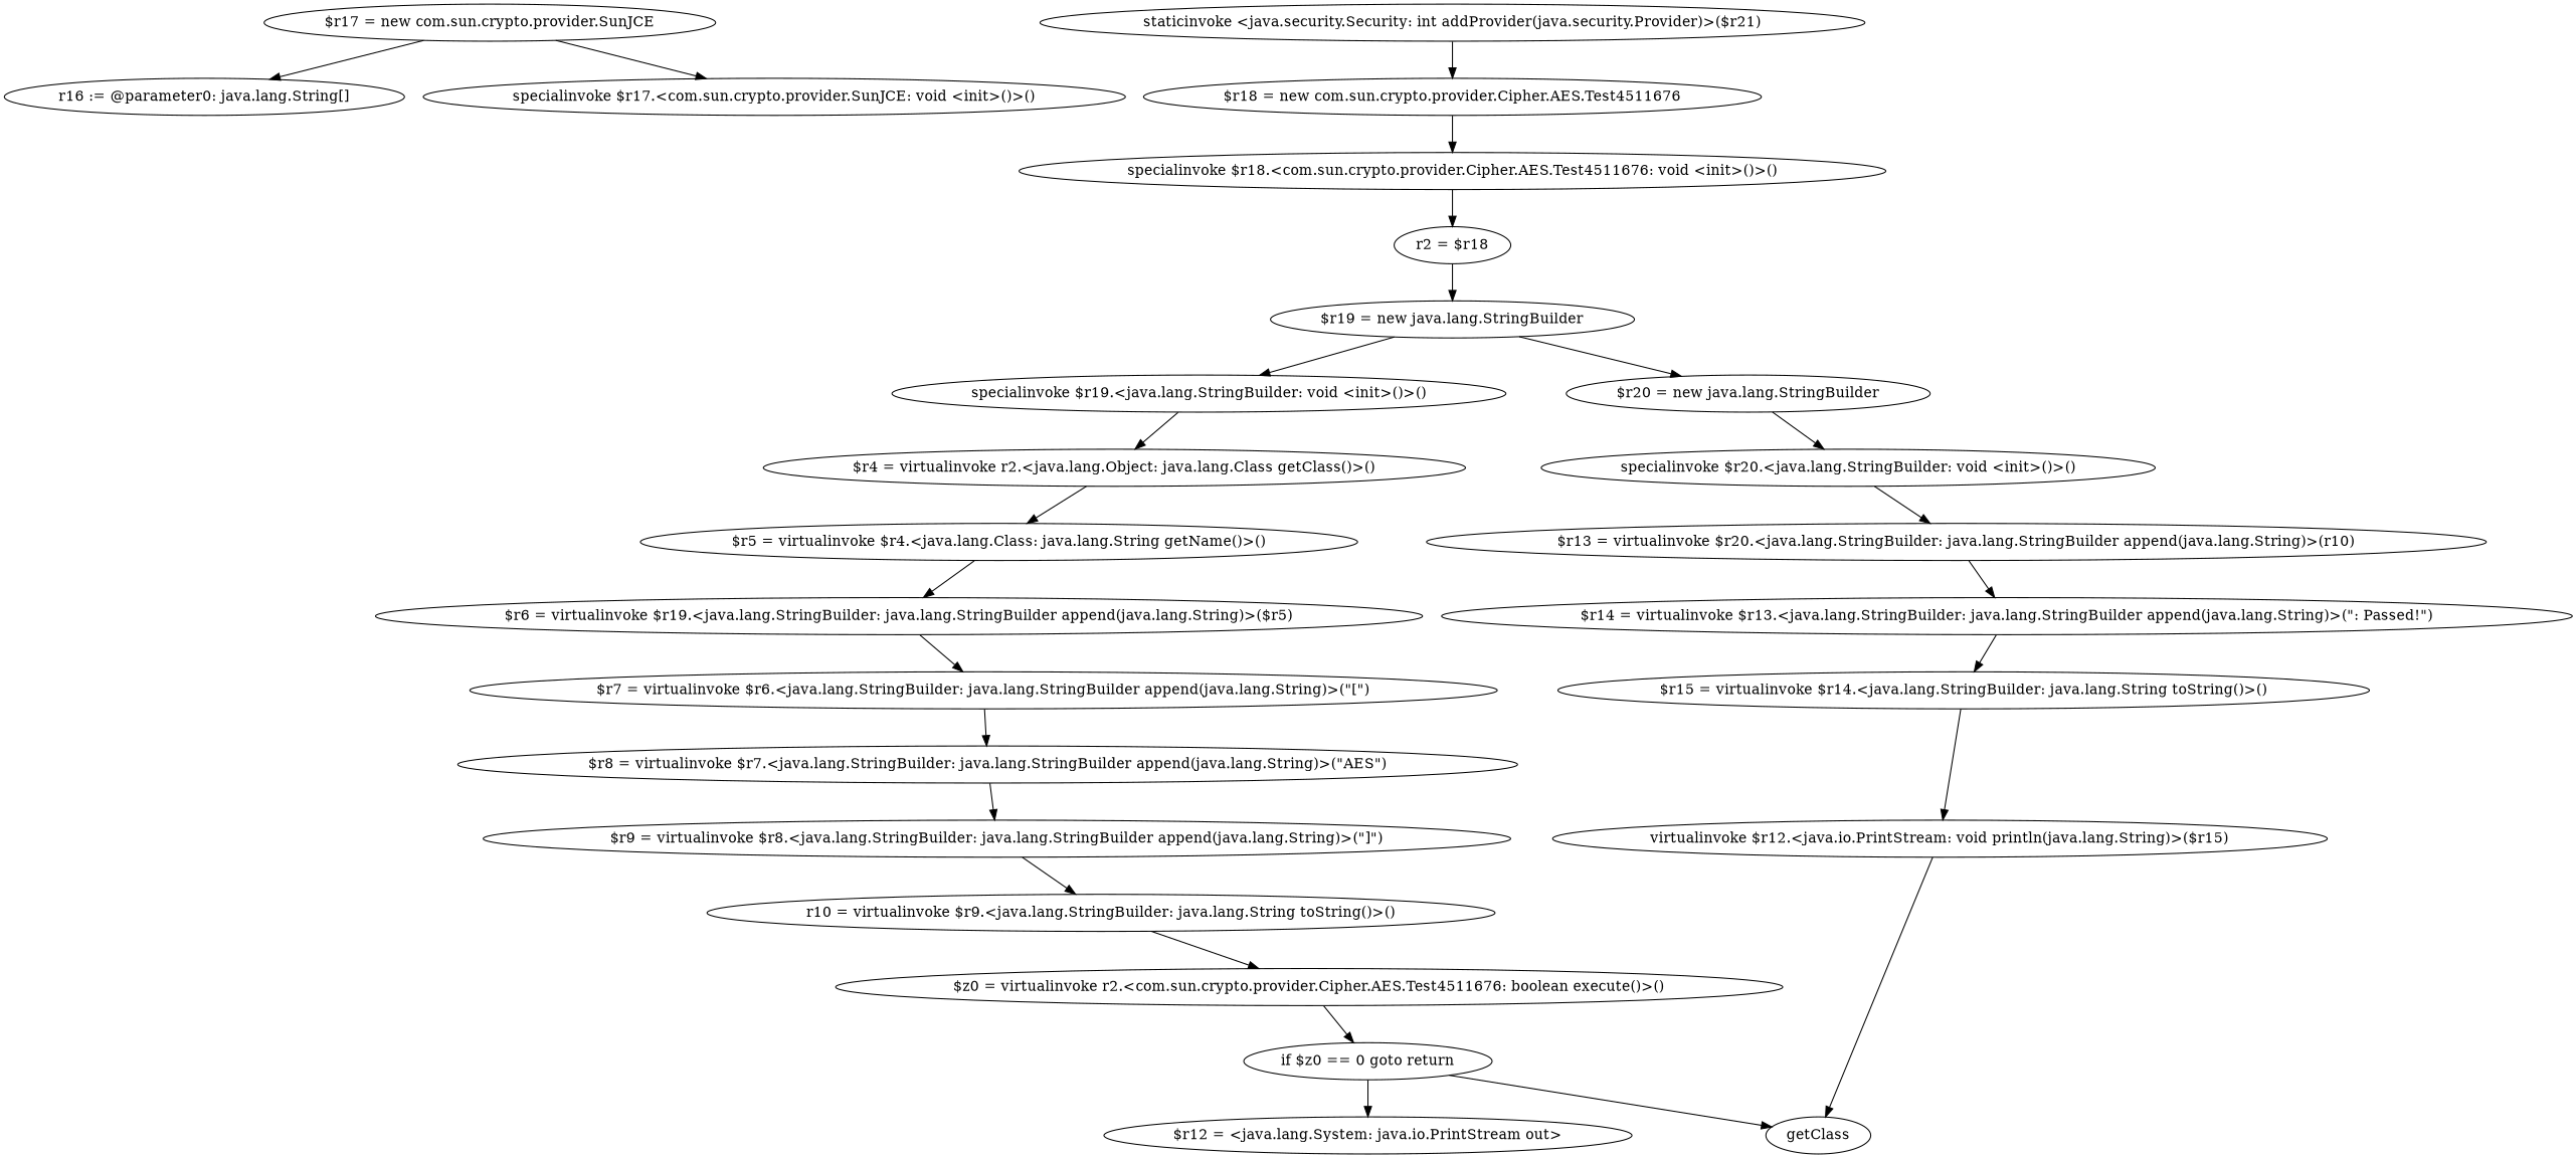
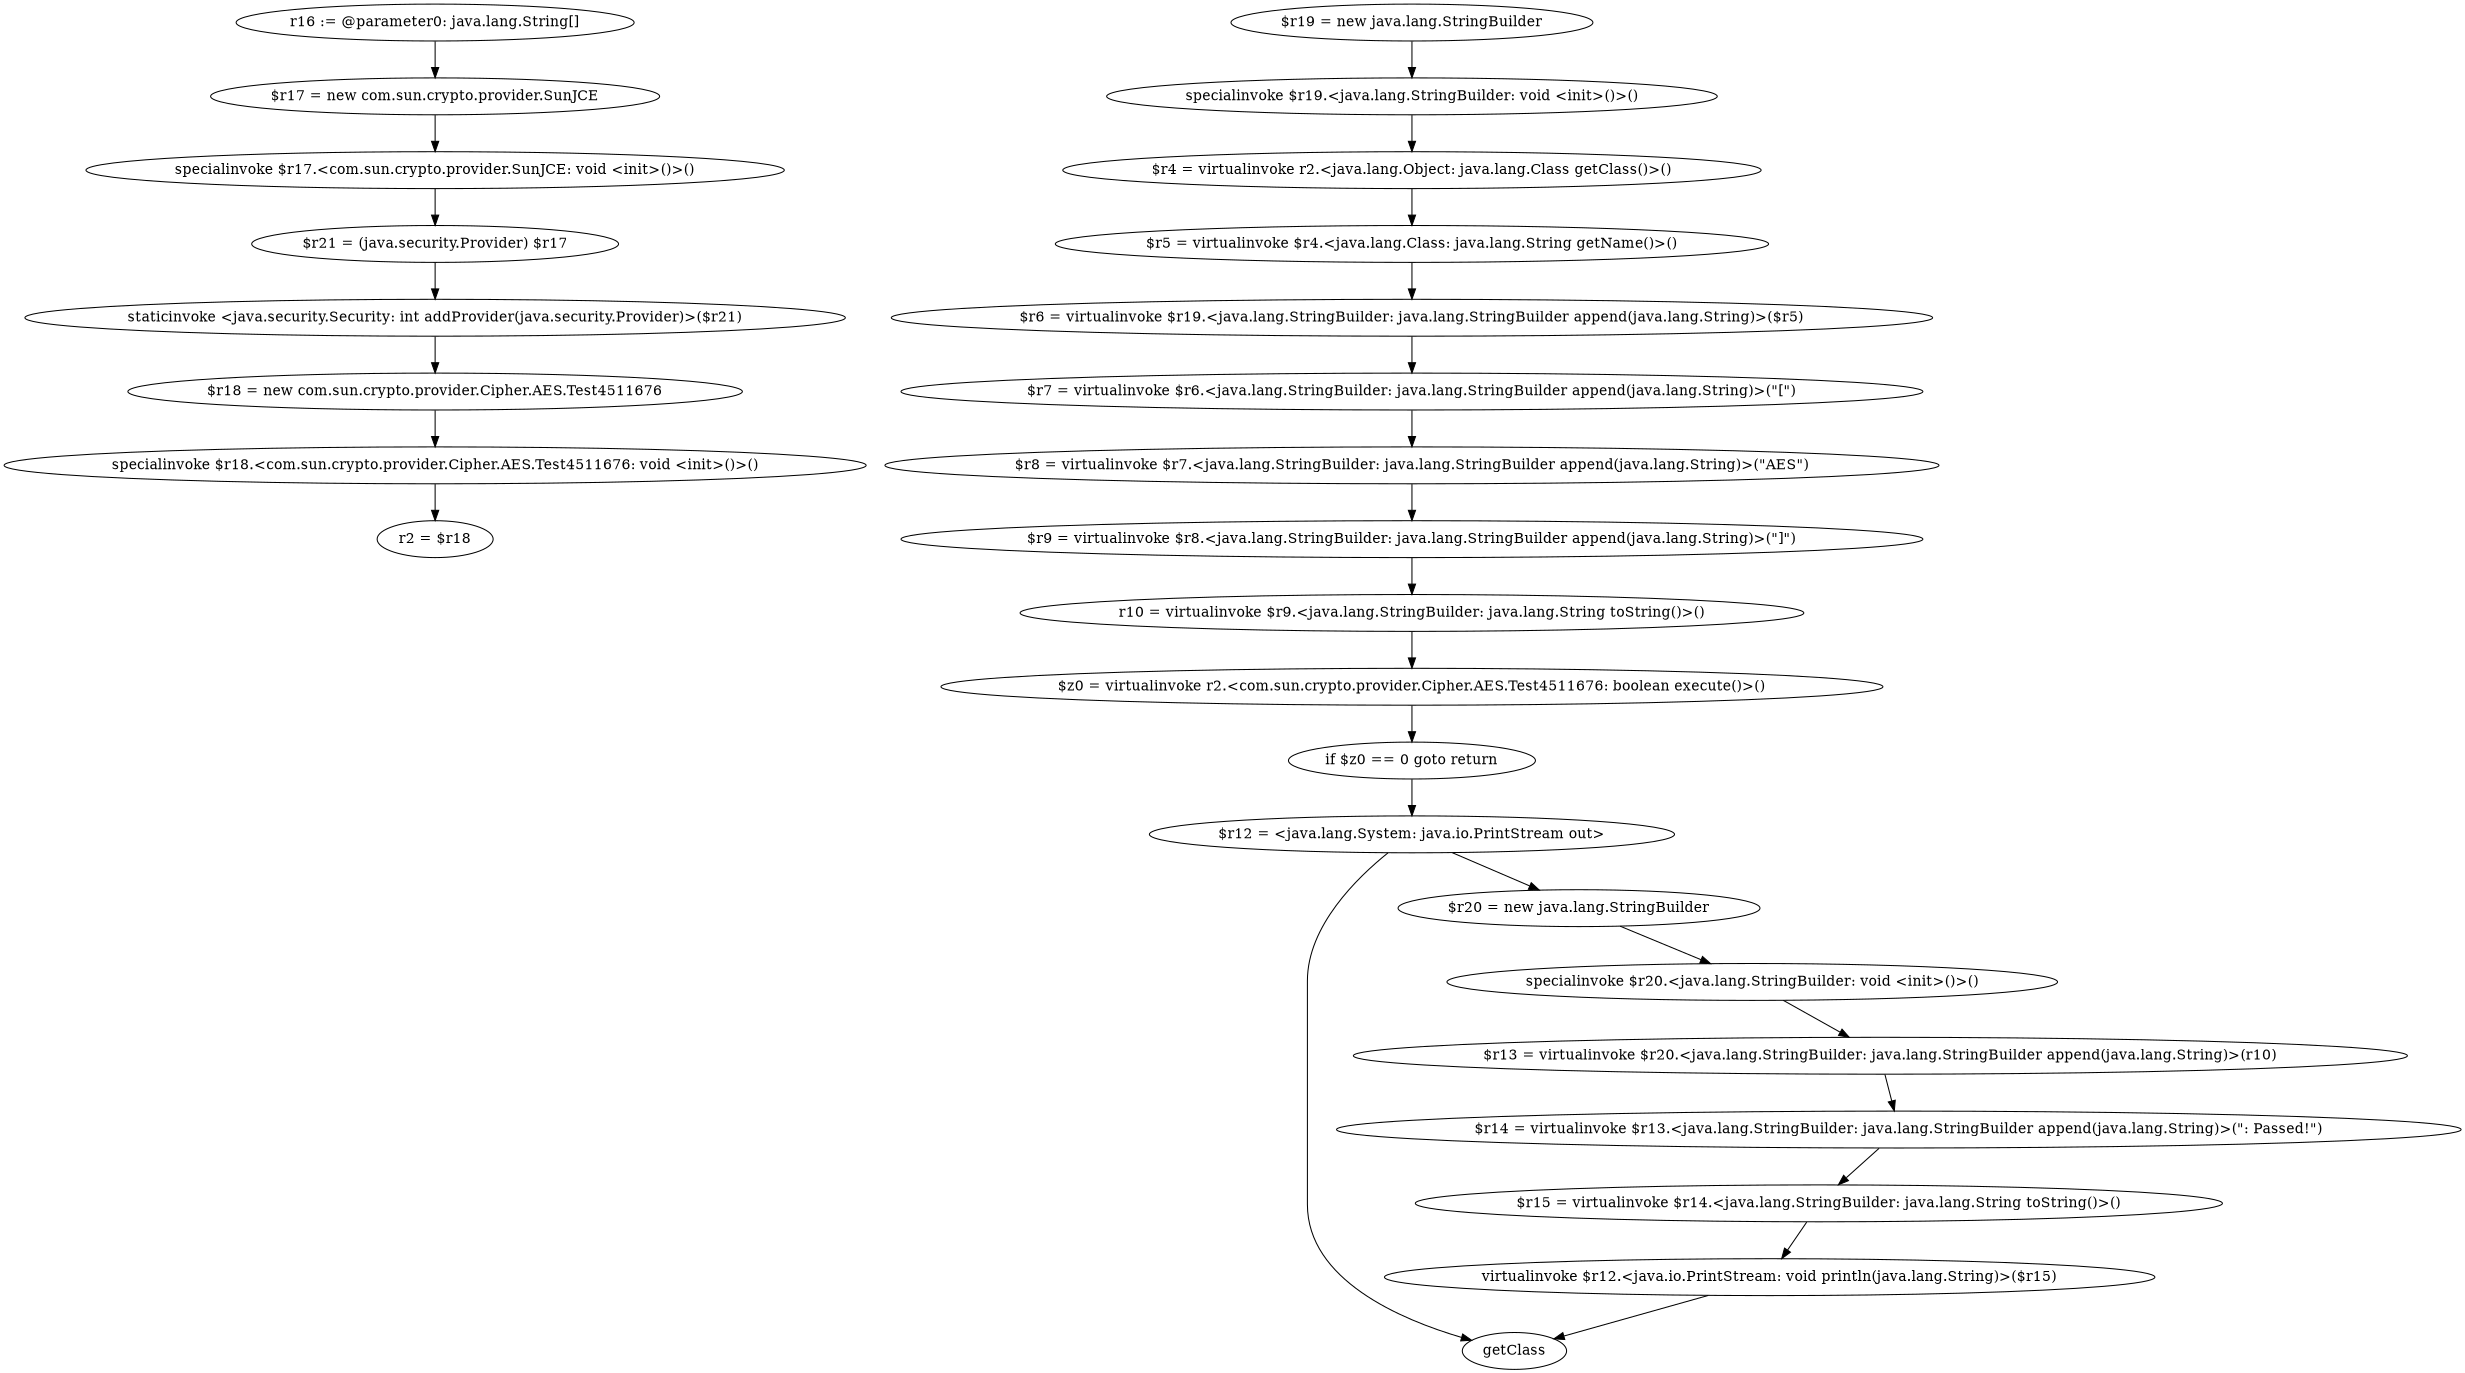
  digraph {
    "r16 := @parameter0: java.lang.String[]"
    "$r17 = new com.sun.crypto.provider.SunJCE"
    "specialinvoke $r17.<com.sun.crypto.provider.SunJCE: void <init>()>()"
+   "$r21 = (java.security.Provider) $r17"
    "staticinvoke <java.security.Security: int addProvider(java.security.Provider)>($r21)"
    "$r18 = new com.sun.crypto.provider.Cipher.AES.Test4511676"
    "specialinvoke $r18.<com.sun.crypto.provider.Cipher.AES.Test4511676: void <init>()>()"
    "r2 = $r18"
    "$r19 = new java.lang.StringBuilder"
    "specialinvoke $r19.<java.lang.StringBuilder: void <init>()>()"
    "$r4 = virtualinvoke r2.<java.lang.Object: java.lang.Class getClass()>()"
    "$r5 = virtualinvoke $r4.<java.lang.Class: java.lang.String getName()>()"
    "$r6 = virtualinvoke $r19.<java.lang.StringBuilder: java.lang.StringBuilder append(java.lang.String)>($r5)"
    "$r7 = virtualinvoke $r6.<java.lang.StringBuilder: java.lang.StringBuilder append(java.lang.String)>(\"[\")"
    "$r8 = virtualinvoke $r7.<java.lang.StringBuilder: java.lang.StringBuilder append(java.lang.String)>(\"AES\")"
    "$r9 = virtualinvoke $r8.<java.lang.StringBuilder: java.lang.StringBuilder append(java.lang.String)>(\"]\")"
    "r10 = virtualinvoke $r9.<java.lang.StringBuilder: java.lang.String toString()>()"
    "$z0 = virtualinvoke r2.<com.sun.crypto.provider.Cipher.AES.Test4511676: boolean execute()>()"
    "if $z0 == 0 goto return"
    "$r12 = <java.lang.System: java.io.PrintStream out>"
    n21 [label=getClass]
    "$r20 = new java.lang.StringBuilder"
    "specialinvoke $r20.<java.lang.StringBuilder: void <init>()>()"
    "$r13 = virtualinvoke $r20.<java.lang.StringBuilder: java.lang.StringBuilder append(java.lang.String)>(r10)"
    "$r14 = virtualinvoke $r13.<java.lang.StringBuilder: java.lang.StringBuilder append(java.lang.String)>(\": Passed!\")"
    "$r15 = virtualinvoke $r14.<java.lang.StringBuilder: java.lang.String toString()>()"
    "virtualinvoke $r12.<java.io.PrintStream: void println(java.lang.String)>($r15)"
-   "$r17 = new com.sun.crypto.provider.SunJCE" -> "r16 := @parameter0: java.lang.String[]"
+   "r16 := @parameter0: java.lang.String[]" -> "$r17 = new com.sun.crypto.provider.SunJCE"
    "$r17 = new com.sun.crypto.provider.SunJCE" -> "specialinvoke $r17.<com.sun.crypto.provider.SunJCE: void <init>()>()"
+   "specialinvoke $r17.<com.sun.crypto.provider.SunJCE: void <init>()>()" -> "$r21 = (java.security.Provider) $r17"
+   "$r21 = (java.security.Provider) $r17" -> "staticinvoke <java.security.Security: int addProvider(java.security.Provider)>($r21)"
    "staticinvoke <java.security.Security: int addProvider(java.security.Provider)>($r21)" -> "$r18 = new com.sun.crypto.provider.Cipher.AES.Test4511676"
    "$r18 = new com.sun.crypto.provider.Cipher.AES.Test4511676" -> "specialinvoke $r18.<com.sun.crypto.provider.Cipher.AES.Test4511676: void <init>()>()"
    "specialinvoke $r18.<com.sun.crypto.provider.Cipher.AES.Test4511676: void <init>()>()" -> "r2 = $r18"
-   "r2 = $r18" -> "$r19 = new java.lang.StringBuilder"
    "$r19 = new java.lang.StringBuilder" -> "specialinvoke $r19.<java.lang.StringBuilder: void <init>()>()"
    "specialinvoke $r19.<java.lang.StringBuilder: void <init>()>()" -> "$r4 = virtualinvoke r2.<java.lang.Object: java.lang.Class getClass()>()"
    "$r4 = virtualinvoke r2.<java.lang.Object: java.lang.Class getClass()>()" -> "$r5 = virtualinvoke $r4.<java.lang.Class: java.lang.String getName()>()"
    "$r5 = virtualinvoke $r4.<java.lang.Class: java.lang.String getName()>()" -> "$r6 = virtualinvoke $r19.<java.lang.StringBuilder: java.lang.StringBuilder append(java.lang.String)>($r5)"
    "$r6 = virtualinvoke $r19.<java.lang.StringBuilder: java.lang.StringBuilder append(java.lang.String)>($r5)" -> "$r7 = virtualinvoke $r6.<java.lang.StringBuilder: java.lang.StringBuilder append(java.lang.String)>(\"[\")"
    "$r7 = virtualinvoke $r6.<java.lang.StringBuilder: java.lang.StringBuilder append(java.lang.String)>(\"[\")" -> "$r8 = virtualinvoke $r7.<java.lang.StringBuilder: java.lang.StringBuilder append(java.lang.String)>(\"AES\")"
    "$r8 = virtualinvoke $r7.<java.lang.StringBuilder: java.lang.StringBuilder append(java.lang.String)>(\"AES\")" -> "$r9 = virtualinvoke $r8.<java.lang.StringBuilder: java.lang.StringBuilder append(java.lang.String)>(\"]\")"
    "$r9 = virtualinvoke $r8.<java.lang.StringBuilder: java.lang.StringBuilder append(java.lang.String)>(\"]\")" -> "r10 = virtualinvoke $r9.<java.lang.StringBuilder: java.lang.String toString()>()"
    "r10 = virtualinvoke $r9.<java.lang.StringBuilder: java.lang.String toString()>()" -> "$z0 = virtualinvoke r2.<com.sun.crypto.provider.Cipher.AES.Test4511676: boolean execute()>()"
    "$z0 = virtualinvoke r2.<com.sun.crypto.provider.Cipher.AES.Test4511676: boolean execute()>()" -> "if $z0 == 0 goto return"
    "if $z0 == 0 goto return" -> "$r12 = <java.lang.System: java.io.PrintStream out>"
-   "if $z0 == 0 goto return" -> n21
-   "$r19 = new java.lang.StringBuilder" -> "$r20 = new java.lang.StringBuilder"
+   "$r12 = <java.lang.System: java.io.PrintStream out>" -> n21
+   "$r12 = <java.lang.System: java.io.PrintStream out>" -> "$r20 = new java.lang.StringBuilder"
    "$r20 = new java.lang.StringBuilder" -> "specialinvoke $r20.<java.lang.StringBuilder: void <init>()>()"
    "specialinvoke $r20.<java.lang.StringBuilder: void <init>()>()" -> "$r13 = virtualinvoke $r20.<java.lang.StringBuilder: java.lang.StringBuilder append(java.lang.String)>(r10)"
    "$r13 = virtualinvoke $r20.<java.lang.StringBuilder: java.lang.StringBuilder append(java.lang.String)>(r10)" -> "$r14 = virtualinvoke $r13.<java.lang.StringBuilder: java.lang.StringBuilder append(java.lang.String)>(\": Passed!\")"
    "$r14 = virtualinvoke $r13.<java.lang.StringBuilder: java.lang.StringBuilder append(java.lang.String)>(\": Passed!\")" -> "$r15 = virtualinvoke $r14.<java.lang.StringBuilder: java.lang.String toString()>()"
    "$r15 = virtualinvoke $r14.<java.lang.StringBuilder: java.lang.String toString()>()" -> "virtualinvoke $r12.<java.io.PrintStream: void println(java.lang.String)>($r15)"
    "virtualinvoke $r12.<java.io.PrintStream: void println(java.lang.String)>($r15)" -> n21
  }
